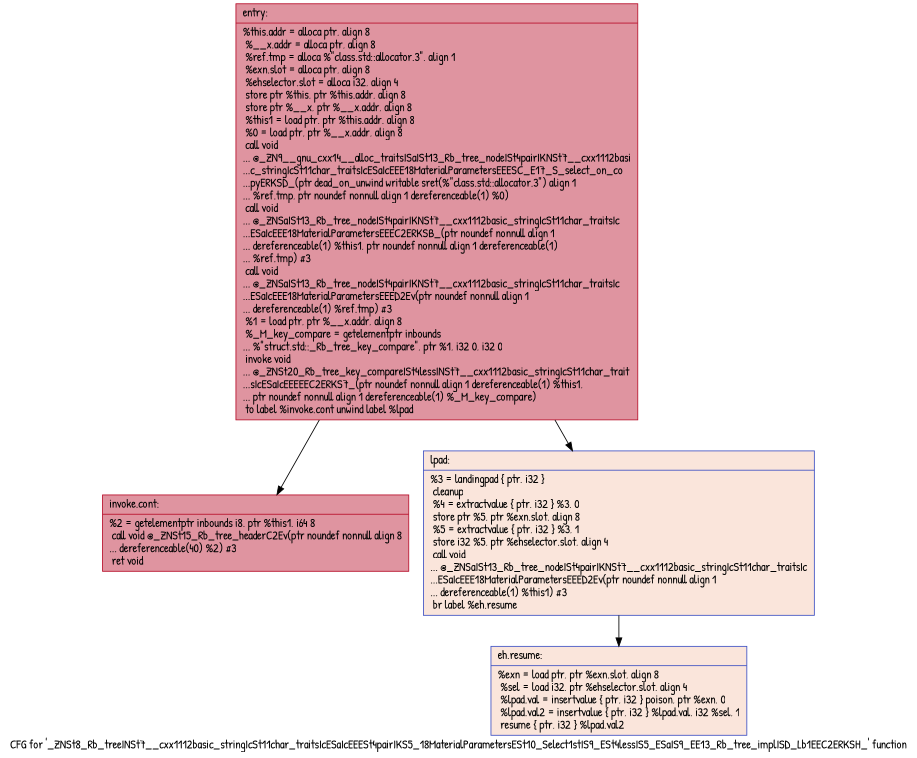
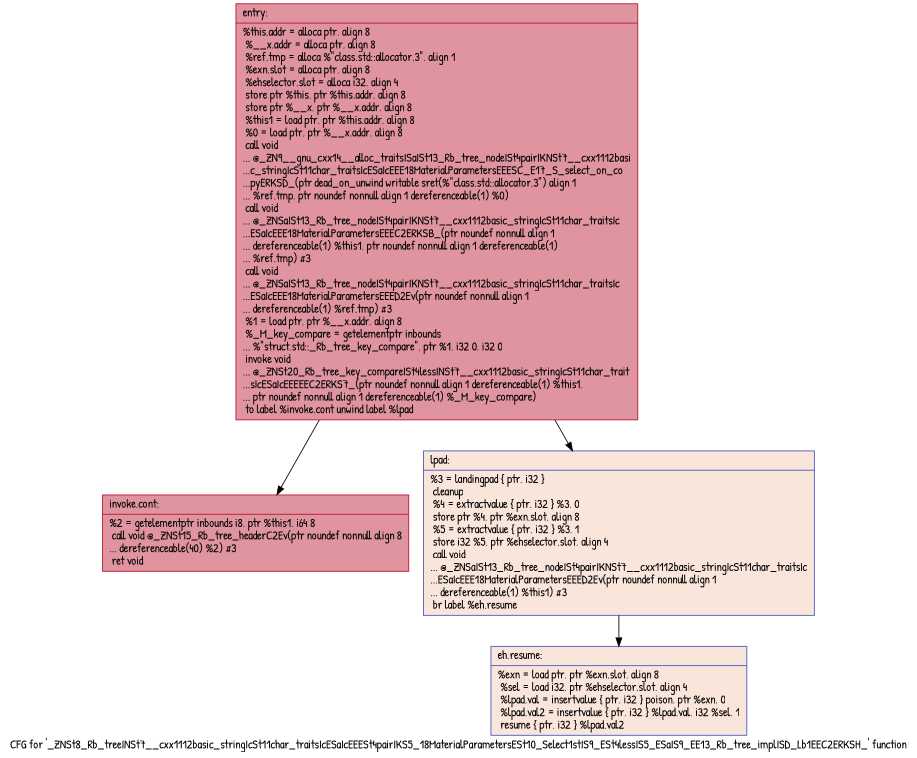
  digraph {
    label="CFG for '_ZNSt8_Rb_treeINSt7__cxx1112basic_stringIcSt11char_traitsIcESaIcEEESt4pairIKS5_18MaterialParametersESt10_Select1stIS9_ESt4lessIS5_ESaIS9_EE13_Rb_tree_implISD_Lb1EEC2ERKSH_' function"
    fontname="Patrick Hand"
    node [color="#b70d28ff" fillcolor="#b70d2870" fontname="Patrick Hand" shape=record style=filled]
    edge [fontname="Patrick Hand"]
    n1 [label="{entry:\l|  %this.addr = alloca ptr, align 8\l  %__x.addr = alloca ptr, align 8\l  %ref.tmp = alloca %\"class.std::allocator.3\", align 1\l  %exn.slot = alloca ptr, align 8\l  %ehselector.slot = alloca i32, align 4\l  store ptr %this, ptr %this.addr, align 8\l  store ptr %__x, ptr %__x.addr, align 8\l  %this1 = load ptr, ptr %this.addr, align 8\l  %0 = load ptr, ptr %__x.addr, align 8\l  call void\l... @_ZN9__gnu_cxx14__alloc_traitsISaISt13_Rb_tree_nodeISt4pairIKNSt7__cxx1112basi\l...c_stringIcSt11char_traitsIcESaIcEEE18MaterialParametersEEESC_E17_S_select_on_co\l...pyERKSD_(ptr dead_on_unwind writable sret(%\"class.std::allocator.3\") align 1\l... %ref.tmp, ptr noundef nonnull align 1 dereferenceable(1) %0)\l  call void\l... @_ZNSaISt13_Rb_tree_nodeISt4pairIKNSt7__cxx1112basic_stringIcSt11char_traitsIc\l...ESaIcEEE18MaterialParametersEEEC2ERKSB_(ptr noundef nonnull align 1\l... dereferenceable(1) %this1, ptr noundef nonnull align 1 dereferenceable(1)\l... %ref.tmp) #3\l  call void\l... @_ZNSaISt13_Rb_tree_nodeISt4pairIKNSt7__cxx1112basic_stringIcSt11char_traitsIc\l...ESaIcEEE18MaterialParametersEEED2Ev(ptr noundef nonnull align 1\l... dereferenceable(1) %ref.tmp) #3\l  %1 = load ptr, ptr %__x.addr, align 8\l  %_M_key_compare = getelementptr inbounds\l... %\"struct.std::_Rb_tree_key_compare\", ptr %1, i32 0, i32 0\l  invoke void\l... @_ZNSt20_Rb_tree_key_compareISt4lessINSt7__cxx1112basic_stringIcSt11char_trait\l...sIcESaIcEEEEEC2ERKS7_(ptr noundef nonnull align 1 dereferenceable(1) %this1,\l... ptr noundef nonnull align 1 dereferenceable(1) %_M_key_compare)\l          to label %invoke.cont unwind label %lpad\l}"]
    n2 [label="{invoke.cont:\l|  %2 = getelementptr inbounds i8, ptr %this1, i64 8\l  call void @_ZNSt15_Rb_tree_headerC2Ev(ptr noundef nonnull align 8\l... dereferenceable(40) %2) #3\l  ret void\l}"]
-   n3 [color="#3d50c3ff" fillcolor="#f4c5ad70" label="{lpad:\l|  %3 = landingpad \{ ptr, i32 \}\l          cleanup\l  %4 = extractvalue \{ ptr, i32 \} %3, 0\l  store ptr %5, ptr %exn.slot, align 8\l  %5 = extractvalue \{ ptr, i32 \} %3, 1\l  store i32 %5, ptr %ehselector.slot, align 4\l  call void\l... @_ZNSaISt13_Rb_tree_nodeISt4pairIKNSt7__cxx1112basic_stringIcSt11char_traitsIc\l...ESaIcEEE18MaterialParametersEEED2Ev(ptr noundef nonnull align 1\l... dereferenceable(1) %this1) #3\l  br label %eh.resume\l}"]
+   n3 [color="#3d50c3ff" fillcolor="#f4c5ad70" label="{lpad:\l|  %3 = landingpad \{ ptr, i32 \}\l          cleanup\l  %4 = extractvalue \{ ptr, i32 \} %3, 0\l  store ptr %4, ptr %exn.slot, align 8\l  %5 = extractvalue \{ ptr, i32 \} %3, 1\l  store i32 %5, ptr %ehselector.slot, align 4\l  call void\l... @_ZNSaISt13_Rb_tree_nodeISt4pairIKNSt7__cxx1112basic_stringIcSt11char_traitsIc\l...ESaIcEEE18MaterialParametersEEED2Ev(ptr noundef nonnull align 1\l... dereferenceable(1) %this1) #3\l  br label %eh.resume\l}"]
    n4 [color="#3d50c3ff" fillcolor="#f4c5ad70" label="{eh.resume:\l|  %exn = load ptr, ptr %exn.slot, align 8\l  %sel = load i32, ptr %ehselector.slot, align 4\l  %lpad.val = insertvalue \{ ptr, i32 \} poison, ptr %exn, 0\l  %lpad.val2 = insertvalue \{ ptr, i32 \} %lpad.val, i32 %sel, 1\l  resume \{ ptr, i32 \} %lpad.val2\l}"]
    n1 -> n2
    n1 -> n3
    n3 -> n4
  }
